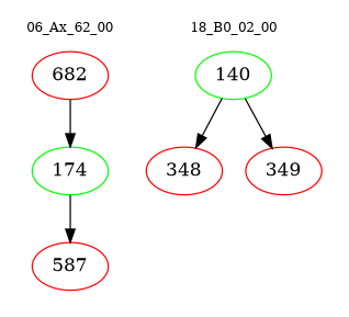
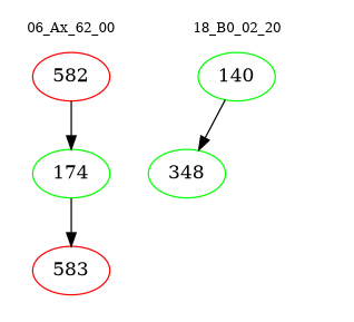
  digraph {
    node [color=red]
    edge [color=black]
    n1 [color=green label=174]
-   n2 [label=682]
-   n3 [label=587]
+   n2 [label=582]
+   n3 [label=583]
    n4 [color=green label=140]
-   n5 [label=348]
-   n6 [label=349]
+   n5 [color=green label=348]
    subgraph cluster_1 {
      color=white
      fontsize=10
      label="06_Ax_62_00"
      n1
      n2
      n3
    }
    subgraph cluster_2 {
      color=white
      fontsize=10
-     label="18_B0_02_00"
+     label="18_B0_02_20"
      n4
      n5
-     n6
    }
    n1 -> n3
    n2 -> n1
    n4 -> n5
-   n4 -> n6
  }
